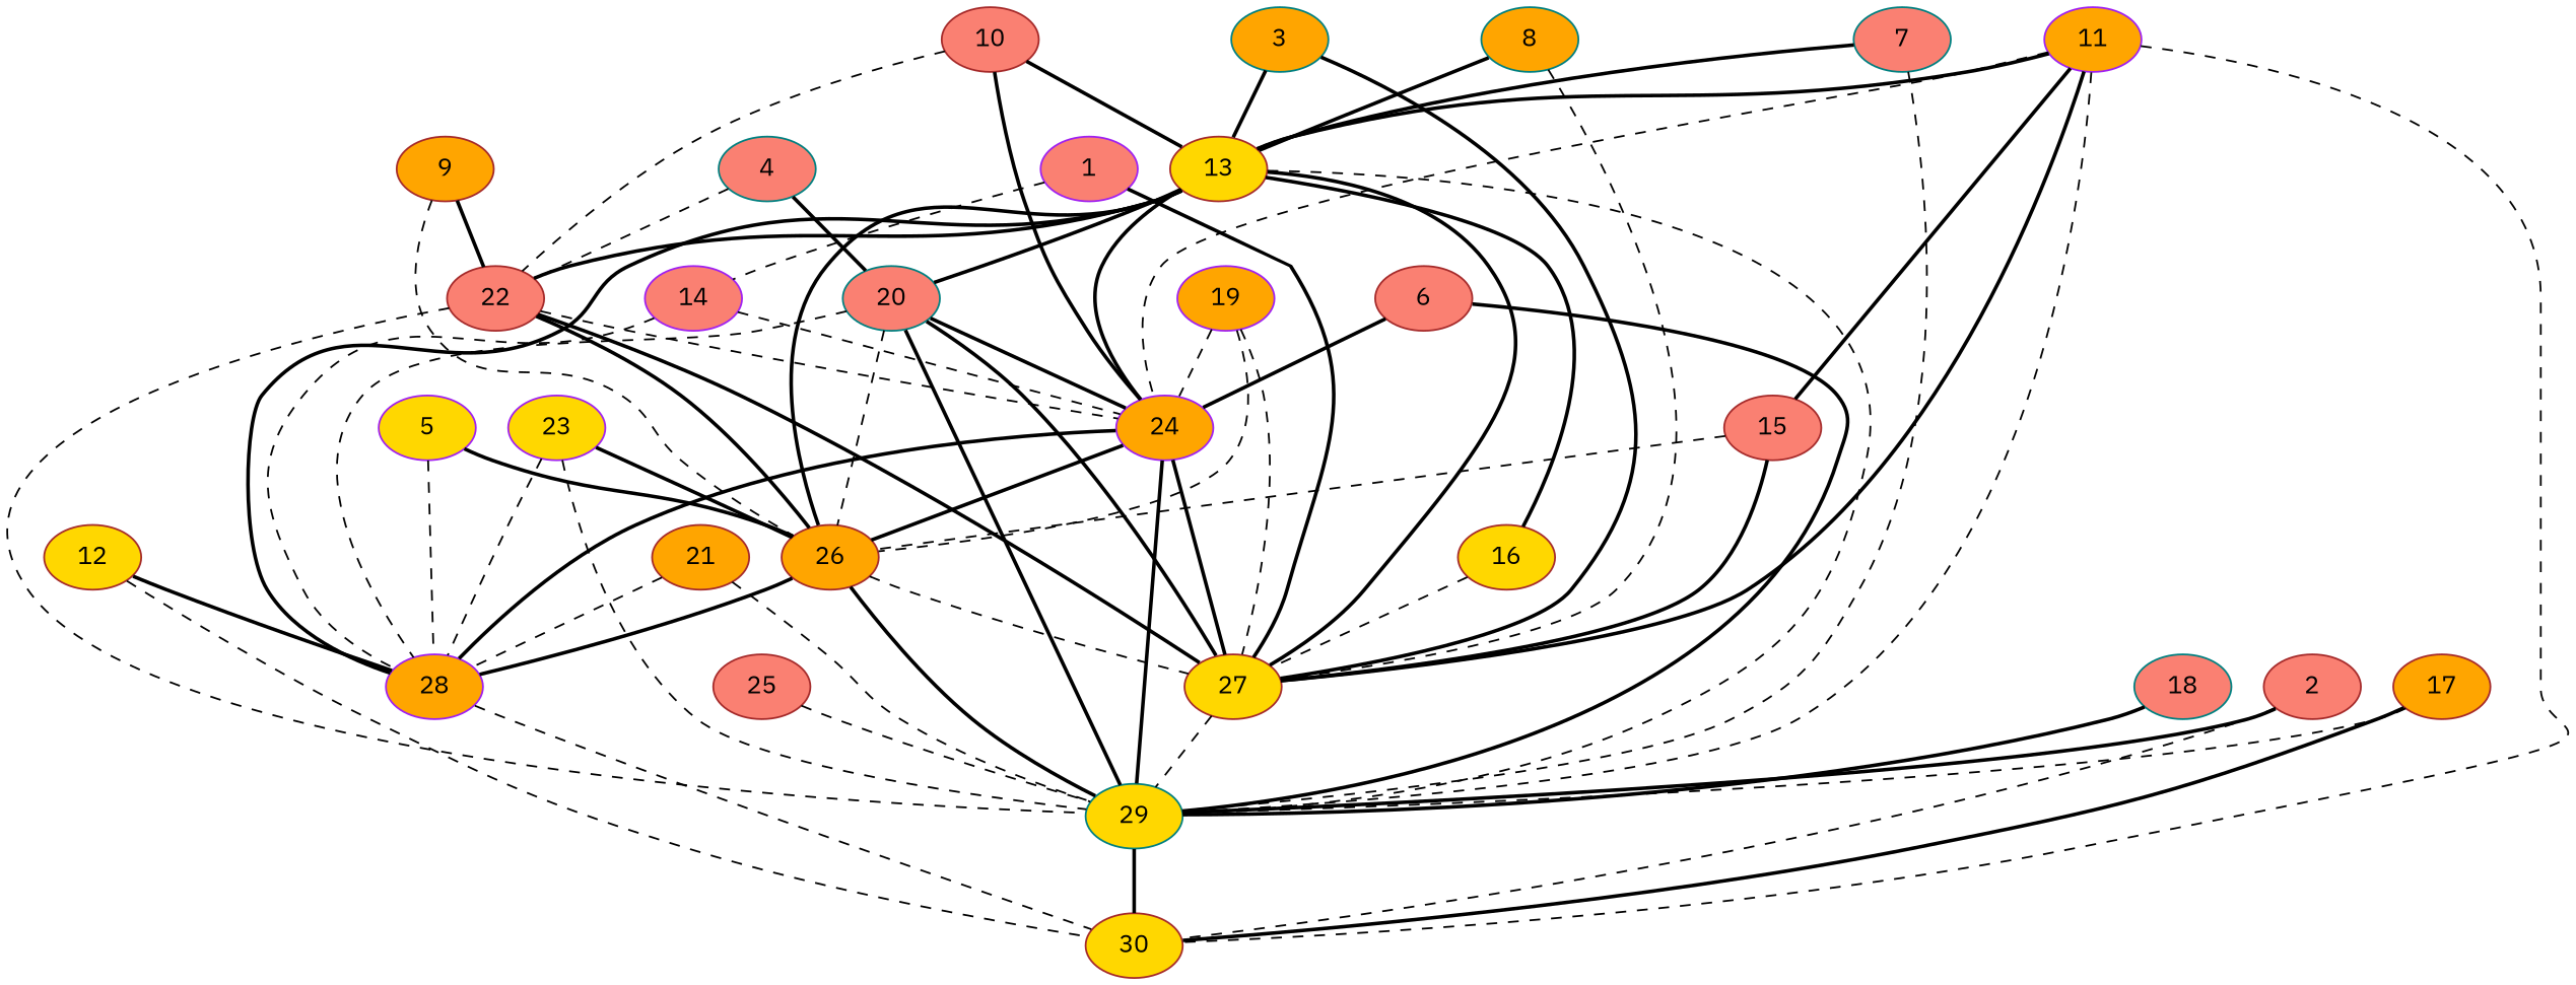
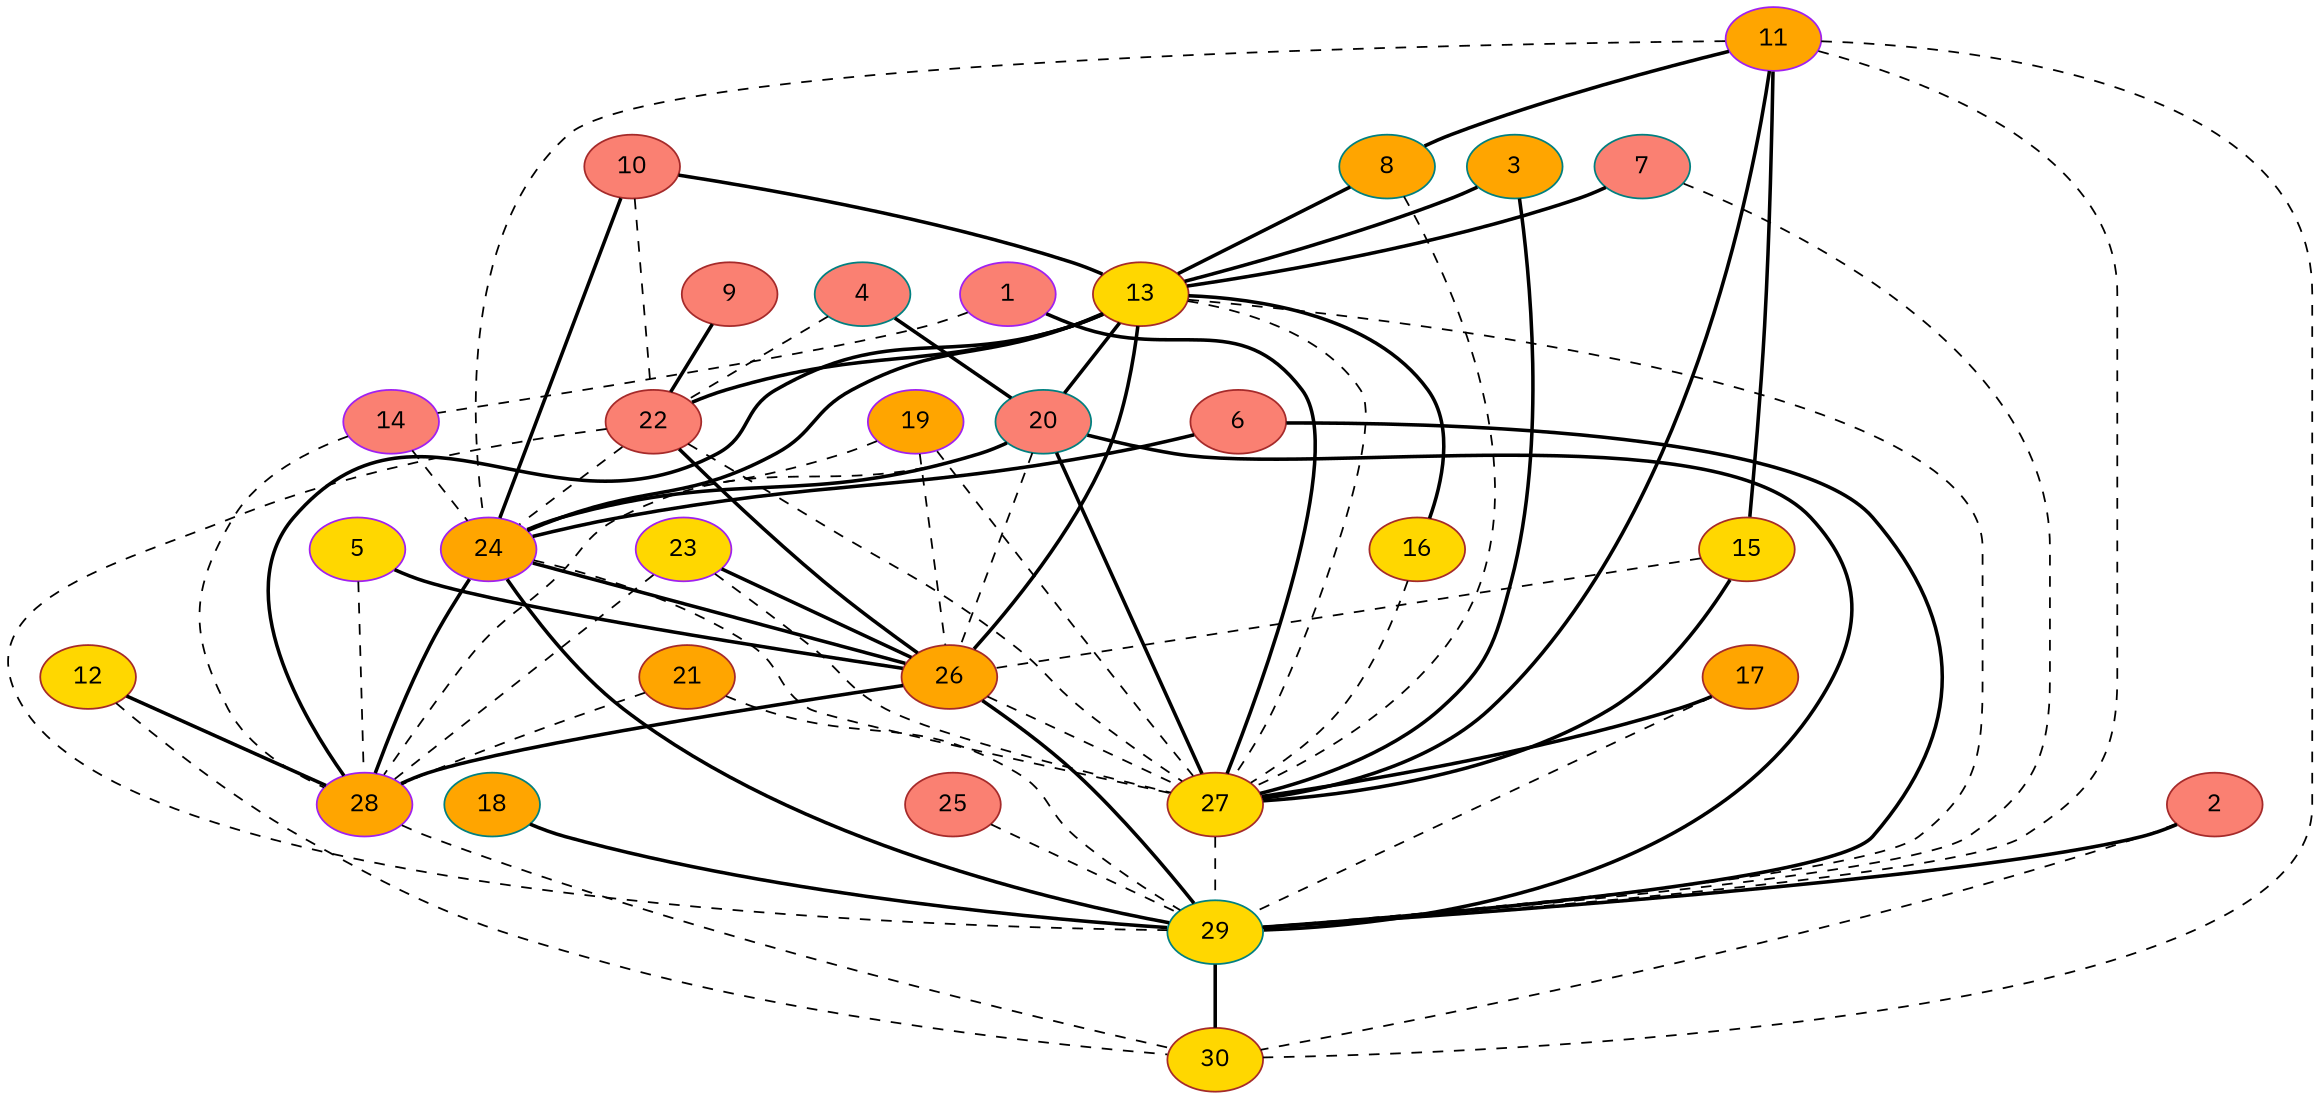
  graph {
    fontname="IBM Plex Sans"
    node [color=brown fillcolor=salmon fontname="IBM Plex Sans" style=filled]
    edge [fontname="IBM Plex Sans" style=bold weight=1.0]
    1 [color=purple]
    14 [color=purple]
    27 [fillcolor=gold]
    28 [color=purple fillcolor=orange]
    24 [color=purple fillcolor=orange]
    29 [color=teal fillcolor=gold]
    2
    30 [fillcolor=gold]
    3 [color=teal fillcolor=orange]
    13 [fillcolor=gold]
    20 [color=teal]
    22
    26 [fillcolor=orange]
    16 [fillcolor=gold]
    4 [color=teal]
    5 [color=purple fillcolor=gold]
    6
    7 [color=teal]
    8 [color=teal fillcolor=orange]
-   9 [fillcolor=orange]
+   9
    10
    11 [color=purple fillcolor=orange]
-   15
+   15 [fillcolor=gold]
    12 [fillcolor=gold]
    17 [fillcolor=orange]
-   18 [color=teal]
+   18 [color=teal fillcolor=orange]
    19 [color=purple fillcolor=orange]
    21 [fillcolor=orange]
    23 [color=purple fillcolor=gold]
    25
    1 -- 14 [style=dashed]
    1 -- 27
    14 -- 28 [style=dashed]
    14 -- 24 [style=dashed weight=2.0]
    27 -- 29 [style=dashed weight=2.0]
    28 -- 30 [style=dashed weight=2.0]
-   24 -- 27
+   24 -- 27 [style=dashed]
    24 -- 28
    24 -- 29 [weight=3.0]
    24 -- 26 [weight=2.0]
    29 -- 30 [weight=2.0]
    2 -- 29
    2 -- 30 [style=dashed]
    3 -- 27
    3 -- 13
-   13 -- 27 [weight=2.0]
+   13 -- 27 [style=dashed weight=2.0]
    13 -- 28
    13 -- 24 [weight=2.0]
    13 -- 29 [style=dashed weight=5.0]
    13 -- 20 [weight=2.0]
    13 -- 22 [weight=2.0]
    13 -- 26 [weight=5.0]
    13 -- 16
    20 -- 27 [weight=2.0]
    20 -- 28 [style=dashed]
    20 -- 24
    20 -- 29 [weight=3.0]
    20 -- 26 [style=dashed weight=2.0]
-   22 -- 27 [weight=2.0]
+   22 -- 27 [style=dashed weight=2.0]
    22 -- 24 [style=dashed]
    22 -- 29 [style=dashed weight=2.0]
    22 -- 26 [weight=2.0]
    26 -- 27 [style=dashed weight=3.0]
    26 -- 28
    26 -- 29 [weight=4.0]
    16 -- 27 [style=dashed]
    4 -- 20
    4 -- 22 [style=dashed]
    5 -- 28 [style=dashed]
    5 -- 26
    6 -- 24
    6 -- 29
    7 -- 29 [style=dashed]
    7 -- 13
    8 -- 27 [style=dashed]
    8 -- 13
    9 -- 22
-   9 -- 26 [style=dashed]
    10 -- 24
    10 -- 13
    10 -- 22 [style=dashed]
    11 -- 27
    11 -- 24 [style=dashed]
    11 -- 29 [style=dashed]
    11 -- 30 [style=dashed]
-   11 -- 13
+   11 -- 8
    11 -- 15
    15 -- 27
    15 -- 26 [style=dashed]
    12 -- 28
    12 -- 30 [style=dashed]
-   17 -- 30
+   17 -- 27
    17 -- 29 [style=dashed]
    18 -- 29
    19 -- 27 [style=dashed]
    19 -- 24 [style=dashed]
    19 -- 26 [style=dashed]
    21 -- 28 [style=dashed]
    21 -- 29 [style=dashed]
    23 -- 28 [style=dashed]
-   23 -- 29 [style=dashed]
+   23 -- 27 [style=dashed]
    23 -- 26 [weight=2.0]
    25 -- 29 [style=dashed weight=2.0]
  }
